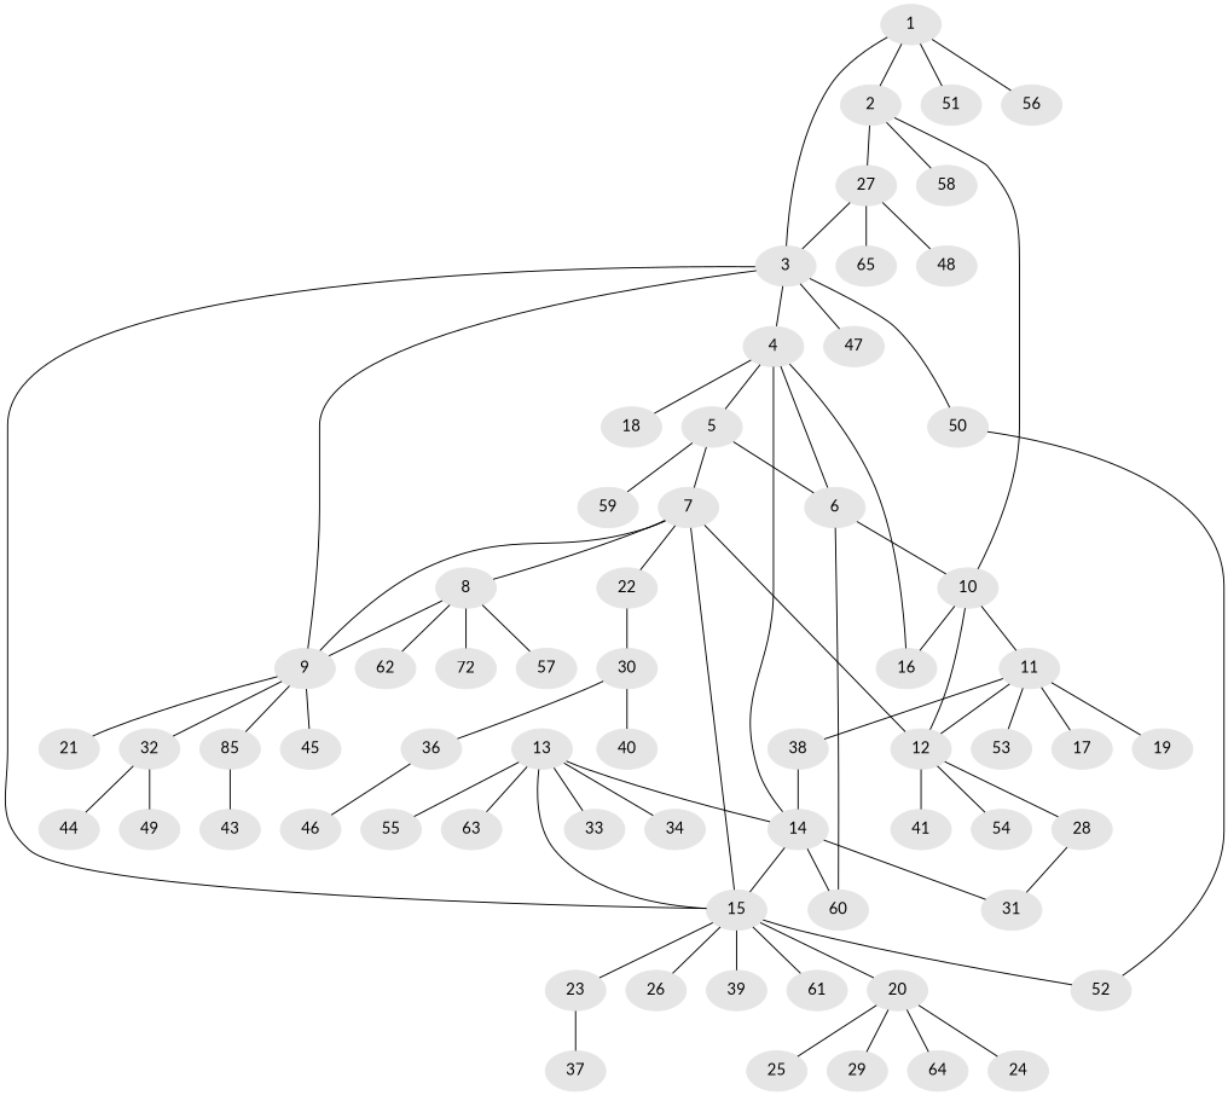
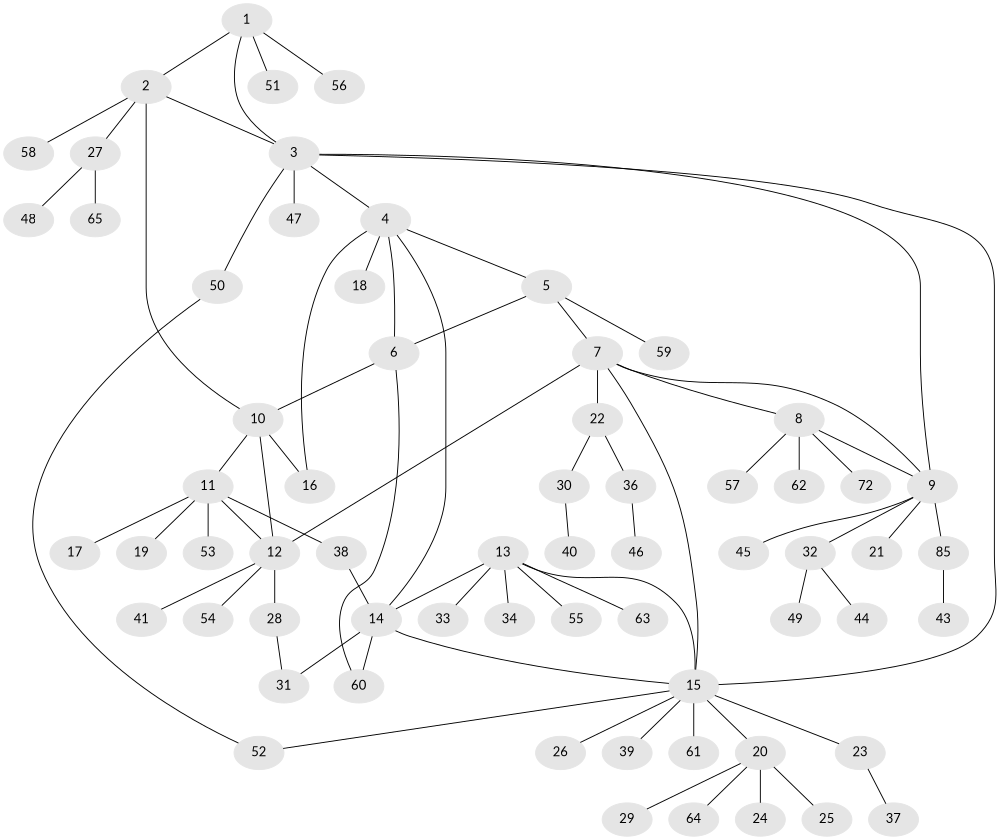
  graph {
    fontname=Lato
    node [color=gray90 fontname=Lato style=filled]
    edge [fontname=Lato]
    1
    2
    3
    51
    56
    10
    27
    58
    4
    9
    15
    47
    50
    16
    12
    11
    48
    65
    5
    6
    14
    18
    21
    32
    n25 [label=85]
    45
    20
    23
    26
    39
    52
    61
    7
    59
    60
    31
    8
    22
    n39 [label=72]
    57
    62
    28
    41
    54
    30
    44
    49
    43
    17
    19
    38
    53
    13
    33
    34
    55
    63
    24
    25
    29
    64
    37
    36
    40
    46
    1 -- 2
    1 -- 3
    1 -- 51
    1 -- 56
-   27 -- 3
+   2 -- 3
    2 -- 10
    2 -- 27
    2 -- 58
    3 -- 4
    3 -- 9
    3 -- 15
    3 -- 47
    3 -- 50
    10 -- 16
    10 -- 12
    10 -- 11
    27 -- 48
    27 -- 65
    4 -- 16
    4 -- 5
    4 -- 6
    4 -- 14
    4 -- 18
    9 -- 21
    9 -- 32
    9 -- n25
    9 -- 45
    15 -- 20
    15 -- 23
    15 -- 26
    15 -- 39
    15 -- 52
    15 -- 61
    50 -- 52
    12 -- 28
    12 -- 41
    12 -- 54
    11 -- 12
    11 -- 17
    11 -- 19
    11 -- 38
    11 -- 53
    5 -- 6
    5 -- 7
    5 -- 59
    6 -- 10
    6 -- 60
    14 -- 15
    14 -- 60
    14 -- 31
    32 -- 44
    32 -- 49
    n25 -- 43
    20 -- 24
    20 -- 25
    20 -- 29
    20 -- 64
    23 -- 37
    7 -- 9
    7 -- 15
    7 -- 12
    7 -- 8
    7 -- 22
    8 -- 9
    8 -- n39
    8 -- 57
    8 -- 62
    22 -- 30
    28 -- 31
-   30 -- 36
+   22 -- 36
    30 -- 40
    38 -- 14
    13 -- 15
    13 -- 14
    13 -- 33
    13 -- 34
    13 -- 55
    13 -- 63
    36 -- 46
  }
